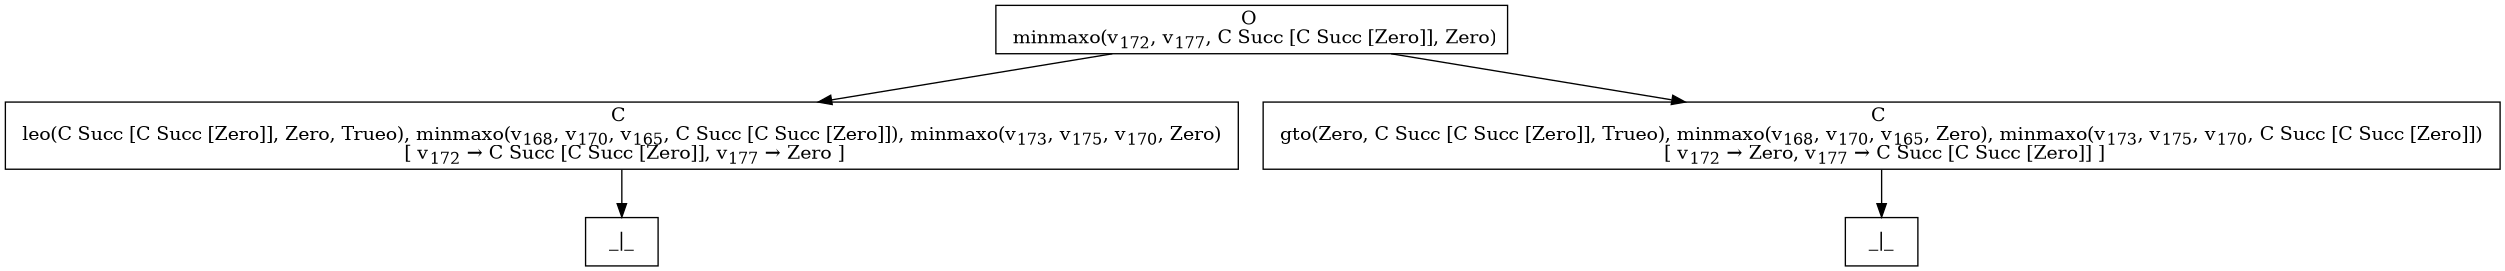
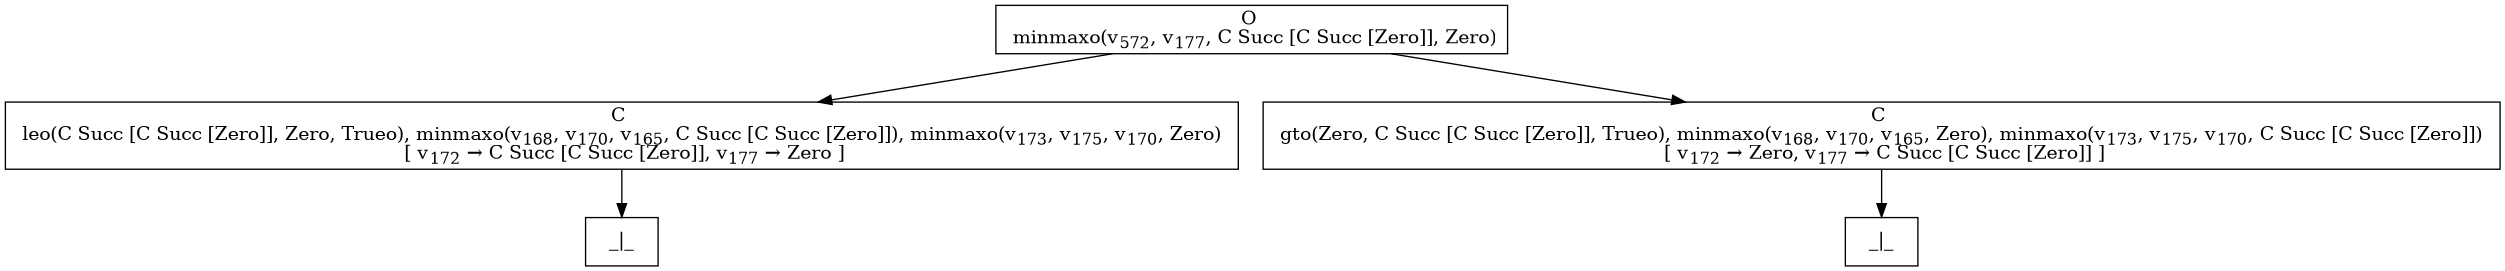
  digraph {
    rankdir=TB
    node [fillcolor=white shape=box style=filled]
-   n1 [label=<O <BR/> minmaxo(v<SUB>172</SUB>, v<SUB>177</SUB>, C Succ [C Succ [Zero]], Zero)>]
+   n1 [label=<O <BR/> minmaxo(v<SUB>572</SUB>, v<SUB>177</SUB>, C Succ [C Succ [Zero]], Zero)>]
    n2 [label=<C <BR/> leo(C Succ [C Succ [Zero]], Zero, Trueo), minmaxo(v<SUB>168</SUB>, v<SUB>170</SUB>, v<SUB>165</SUB>, C Succ [C Succ [Zero]]), minmaxo(v<SUB>173</SUB>, v<SUB>175</SUB>, v<SUB>170</SUB>, Zero) <BR/>  [ v<SUB>172</SUB> &rarr; C Succ [C Succ [Zero]], v<SUB>177</SUB> &rarr; Zero ] >]
    n3 [label=<C <BR/> gto(Zero, C Succ [C Succ [Zero]], Trueo), minmaxo(v<SUB>168</SUB>, v<SUB>170</SUB>, v<SUB>165</SUB>, Zero), minmaxo(v<SUB>173</SUB>, v<SUB>175</SUB>, v<SUB>170</SUB>, C Succ [C Succ [Zero]]) <BR/>  [ v<SUB>172</SUB> &rarr; Zero, v<SUB>177</SUB> &rarr; C Succ [C Succ [Zero]] ] >]
    n4 [label=<_|_>]
    n5 [label=<_|_>]
    n1 -> n2
    n1 -> n3
    n2 -> n4
    n3 -> n5
  }
